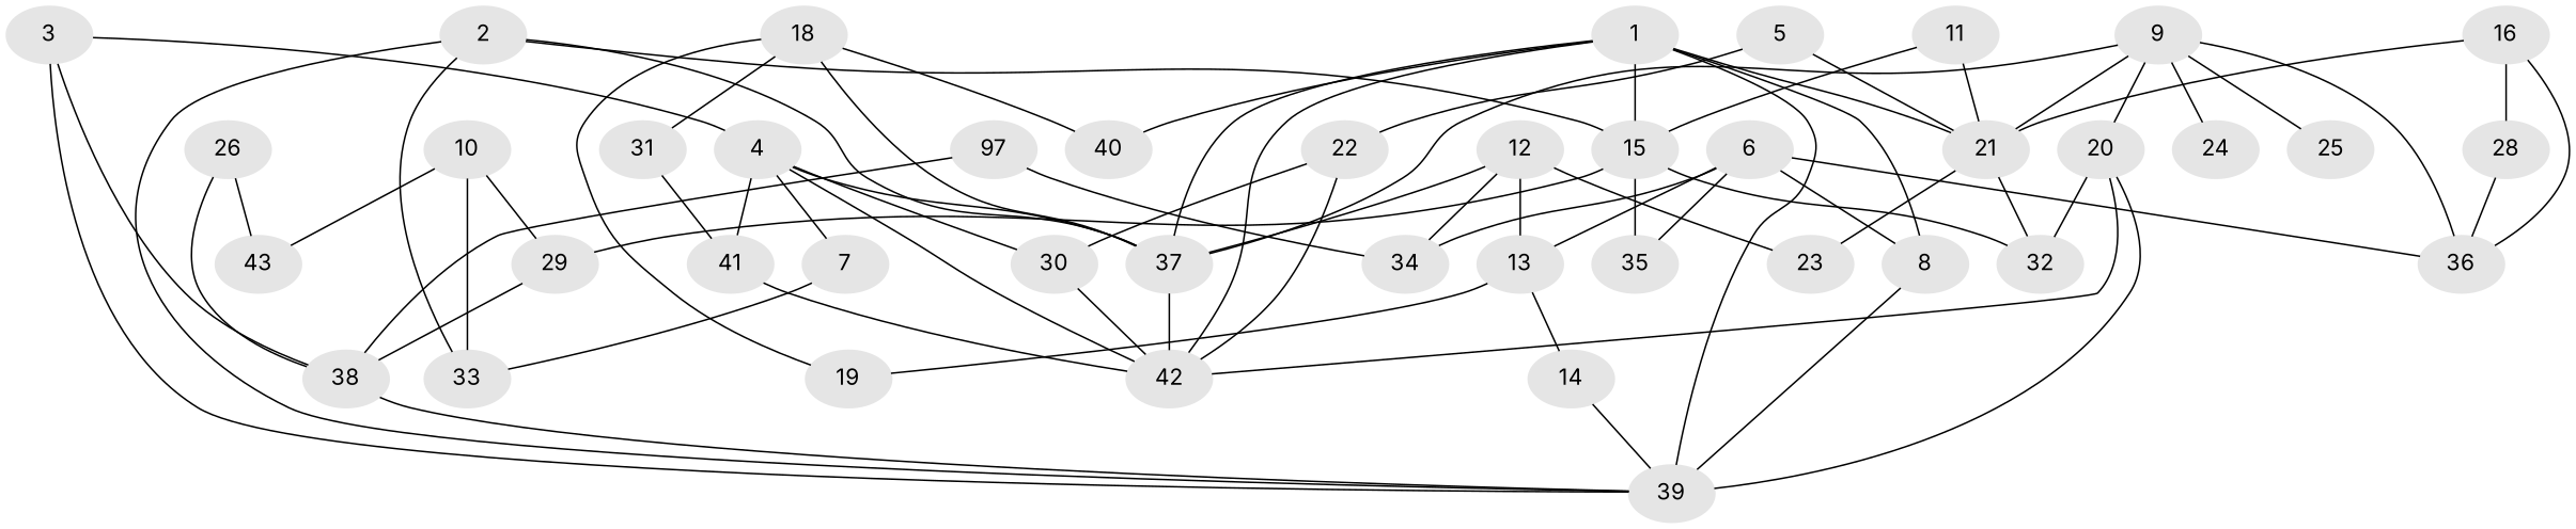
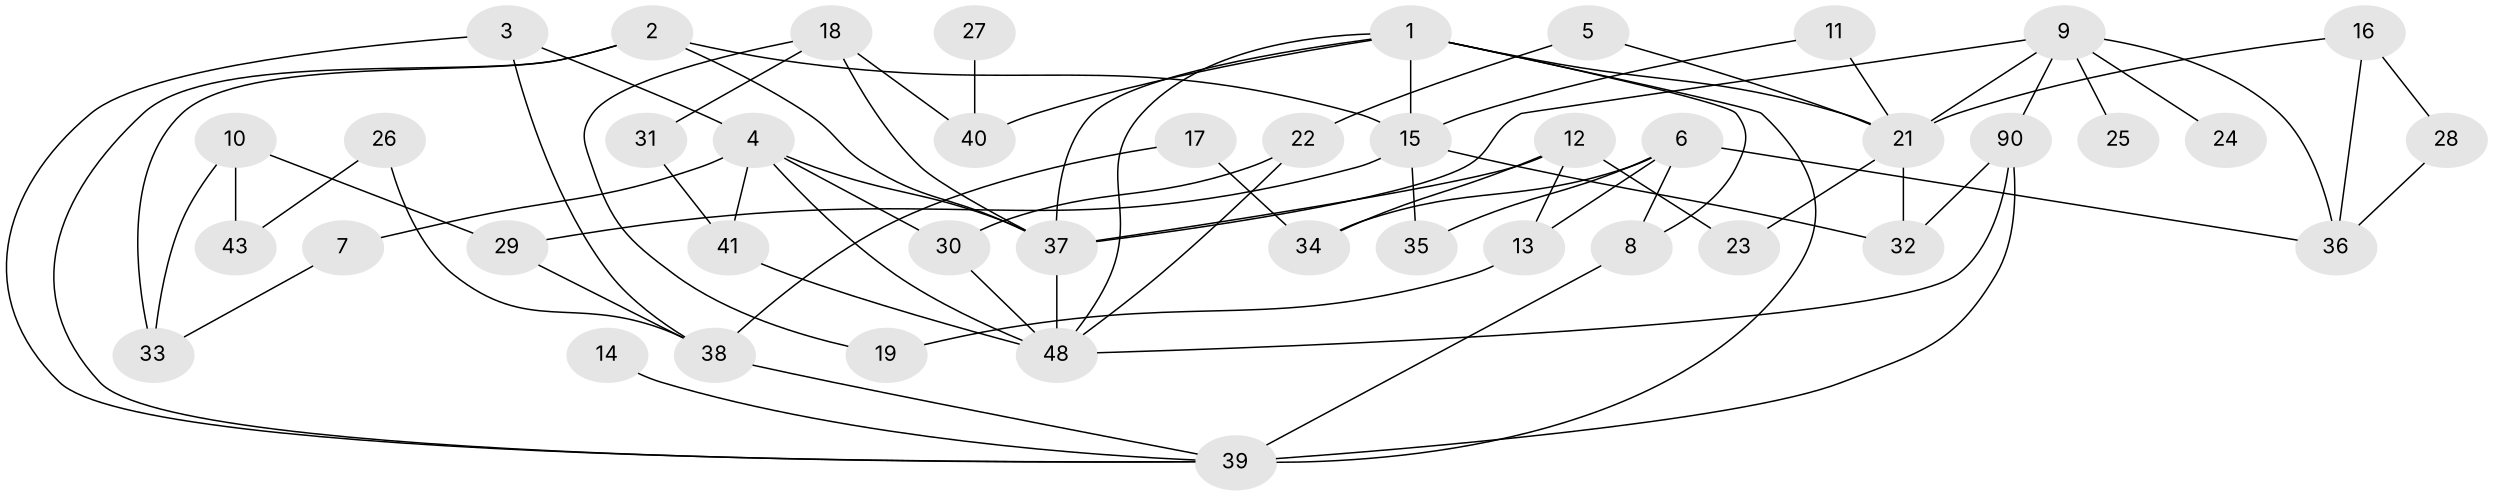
  graph {
    fontname=Inter
    node [color=gray90 fontname=Inter style=filled]
    edge [fontname=Inter weight=1.0]
    1
    8
    15
    21
    37
    39
    40
-   42
+   42 [label=48]
    35
    29
    32
    23
    2
    33
    3
    4
    38
    7
    30
    41
    5
    22
    6
    13
    34
    36
    14
    19
    9
-   20
+   20 [label=90]
    24
    25
    10
    43
    11
    12
    16
    28
-   17 [label=97]
+   17
    18
    31
    26
+   27
    1 -- 8
    1 -- 15
    1 -- 21
    1 -- 37
    1 -- 39
    1 -- 40
    1 -- 42
    8 -- 39
    15 -- 35
    15 -- 29
    15 -- 32
    21 -- 32
    21 -- 23
    37 -- 42
    29 -- 38
    2 -- 15
    2 -- 37
    2 -- 39
    2 -- 33
    3 -- 39
    3 -- 4
    3 -- 38
    4 -- 37
    4 -- 42
    4 -- 7
    4 -- 30
    4 -- 41
    38 -- 39
    7 -- 33
    30 -- 42
    41 -- 42
    5 -- 21
    5 -- 22
    22 -- 42
    22 -- 30
    6 -- 8
    6 -- 35
    6 -- 13
    6 -- 34
    6 -- 36
-   13 -- 14
    13 -- 19
    14 -- 39
    9 -- 21
    9 -- 37
    9 -- 36
    9 -- 20
    9 -- 24
    9 -- 25
    20 -- 39 [weight=2.0]
    20 -- 42
    20 -- 32
    10 -- 29
    10 -- 33
    10 -- 43
    11 -- 15
    11 -- 21
    12 -- 37 [weight=2.0]
    12 -- 23
    12 -- 13 [weight=2.0]
    12 -- 34
    16 -- 21
    16 -- 36
    16 -- 28
    28 -- 36
    17 -- 38
    17 -- 34
    18 -- 37
    18 -- 40
    18 -- 19
    18 -- 31
    31 -- 41
    26 -- 38
    26 -- 43
+   27 -- 40
  }
